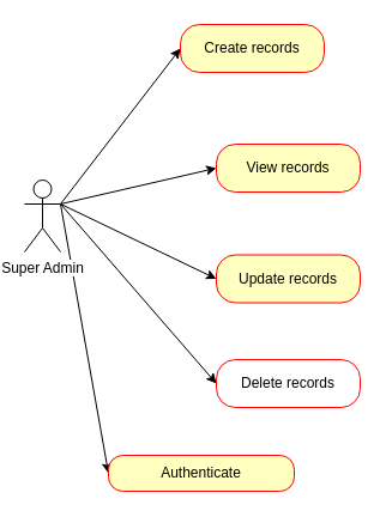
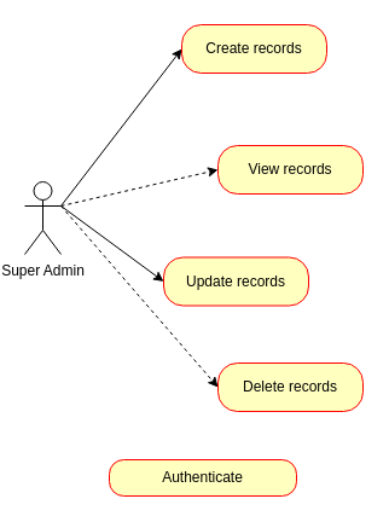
  <mxCell id="0" />
  <mxCell id="1" parent="0" />
- <mxCell id="2" style="rounded=0;orthogonalLoop=1;jettySize=auto;html=1;exitX=1;exitY=0.333;exitDx=0;exitDy=0;exitPerimeter=0;entryX=0;entryY=0.5;entryDx=0;entryDy=0;" edge="1" parent="1" source="7" target="9"><mxGeometry relative="1" as="geometry" /></mxCell>
- <mxCell id="3" style="edgeStyle=none;rounded=0;orthogonalLoop=1;jettySize=auto;html=1;exitX=1;exitY=0.333;exitDx=0;exitDy=0;exitPerimeter=0;entryX=0;entryY=0.5;entryDx=0;entryDy=0;" edge="1" parent="1" source="7" target="8"><mxGeometry relative="1" as="geometry" /></mxCell>
+ <mxCell id="3" style="edgeStyle=none;rounded=0;orthogonalLoop=1;jettySize=auto;html=1;exitX=1;exitY=0.333;exitDx=0;exitDy=0;exitPerimeter=0;entryX=0;entryY=0.5;entryDx=0;entryDy=0;dashed=1;" edge="1" parent="1" source="7" target="8"><mxGeometry relative="1" as="geometry" /></mxCell>
  <mxCell id="4" style="edgeStyle=none;rounded=0;orthogonalLoop=1;jettySize=auto;html=1;exitX=1;exitY=0.333;exitDx=0;exitDy=0;exitPerimeter=0;entryX=0;entryY=0.5;entryDx=0;entryDy=0;" edge="1" parent="1" source="7" target="12"><mxGeometry relative="1" as="geometry" /></mxCell>
  <mxCell id="5" style="edgeStyle=none;rounded=0;orthogonalLoop=1;jettySize=auto;html=1;exitX=1;exitY=0.333;exitDx=0;exitDy=0;exitPerimeter=0;entryX=0;entryY=0.5;entryDx=0;entryDy=0;" edge="1" parent="1" source="7" target="10"><mxGeometry relative="1" as="geometry" /></mxCell>
- <mxCell id="6" style="edgeStyle=none;rounded=0;orthogonalLoop=1;jettySize=auto;html=1;exitX=1;exitY=0.333;exitDx=0;exitDy=0;exitPerimeter=0;entryX=0;entryY=0.5;entryDx=0;entryDy=0;" edge="1" parent="1" source="7" target="11"><mxGeometry relative="1" as="geometry" /></mxCell>
+ <mxCell id="6" style="edgeStyle=none;rounded=0;orthogonalLoop=1;jettySize=auto;html=1;exitX=1;exitY=0.333;exitDx=0;exitDy=0;exitPerimeter=0;entryX=0;entryY=0.5;entryDx=0;entryDy=0;dashed=1;" edge="1" parent="1" source="7" target="11"><mxGeometry relative="1" as="geometry" /></mxCell>
  <mxCell id="7" value="Super Admin" style="shape=umlActor;verticalLabelPosition=bottom;labelBackgroundColor=#ffffff;verticalAlign=top;html=1;" vertex="1" parent="1"><mxGeometry x="20" y="150" width="30" height="60" as="geometry" /></mxCell>
  <mxCell id="8" value="View records" style="rounded=1;whiteSpace=wrap;html=1;arcSize=40;fontColor=#000000;fillColor=#ffffc0;strokeColor=#ff0000;" vertex="1" parent="1"><mxGeometry x="180" y="120" width="120" height="40" as="geometry" /></mxCell>
  <mxCell id="9" value="Authenticate" style="rounded=1;whiteSpace=wrap;html=1;arcSize=40;fontColor=#000000;fillColor=#ffffc0;strokeColor=#ff0000;" vertex="1" parent="1"><mxGeometry x="90" y="380" width="155" height="30" as="geometry" /></mxCell>
- <mxCell id="10" value="Update records" style="rounded=1;whiteSpace=wrap;html=1;arcSize=40;fontColor=#000000;fillColor=#ffffc0;strokeColor=#ff0000;" vertex="1" parent="1"><mxGeometry x="180" y="212.5" width="120" height="40" as="geometry" /></mxCell>
- <mxCell id="11" value="Delete records" style="rounded=1;whiteSpace=wrap;html=1;arcSize=40;fontColor=#000000;fillColor=#ffffff;strokeColor=#ff0000;" vertex="1" parent="1"><mxGeometry x="180" y="300" width="120" height="40" as="geometry" /></mxCell>
+ <mxCell id="10" value="Update records" style="rounded=1;whiteSpace=wrap;html=1;arcSize=40;fontColor=#000000;fillColor=#ffffc0;strokeColor=#ff0000;" vertex="1" parent="1"><mxGeometry x="135" y="212.5" width="120" height="40" as="geometry" /></mxCell>
+ <mxCell id="11" value="Delete records" style="rounded=1;whiteSpace=wrap;html=1;arcSize=40;fontColor=#000000;fillColor=#ffffc0;strokeColor=#ff0000;" vertex="1" parent="1"><mxGeometry x="180" y="300" width="120" height="40" as="geometry" /></mxCell>
  <mxCell id="12" value="Create records&lt;br&gt;" style="rounded=1;whiteSpace=wrap;html=1;arcSize=40;fontColor=#000000;fillColor=#ffffc0;strokeColor=#ff0000;" vertex="1" parent="1"><mxGeometry x="150" y="20" width="120" height="40" as="geometry" /></mxCell>
